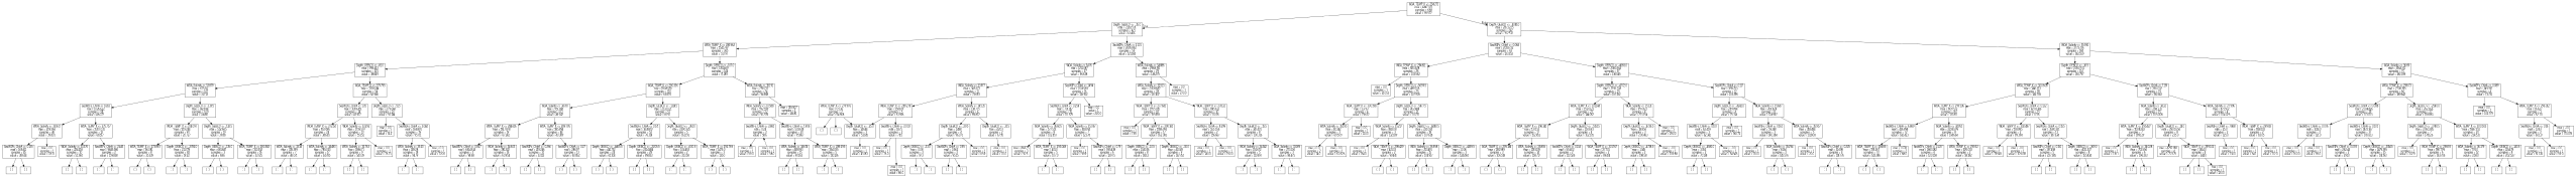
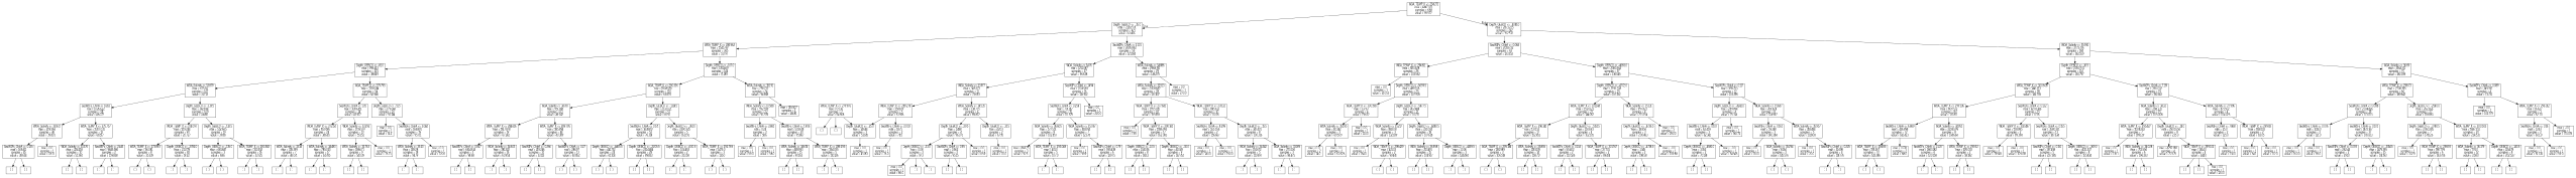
  digraph {
    fontname="Comic Neue"
    node [fontname="Comic Neue" shape=box]
    edge [fontname="Comic Neue"]
    n1 [label="WOA_TEMP_K <= 294.271\nmse = 4447.023\nsamples = 668\nvalue = 95.572"]
    n2 [label="Depth_GEBCO <= -35.0\nmse = 2283.501\nsamples = 421\nvalue = 61.466"]
    n3 [label="Depth_GEBCO <= -4081.0\nmse = 2873.225\nsamples = 247\nvalue = 152.532"]
    n4 [label="WOA_TEMP_K <= 283.962\nmse = 1545.787\nsamples = 365\nvalue = 51.797"]
    n5 [label="SeaWIFs_ChlrA <= 2.101\nmse = 2695.862\nsamples = 56\nvalue = 121.184"]
    n6 [label="SeaWIFs_ChlrA <= 0.084\nmse = 2018.722\nsamples = 63\nvalue = 123.352"]
    n7 [label="WOA_Salinity <= 35.591\nmse = 2773.726\nsamples = 184\nvalue = 162.559"]
    n8 [label="Depth_GEBCO <= -81.0\nmse = 996.413\nsamples = 221\nvalue = 38.849"]
    n9 [label="Depth_GEBCO <= -107.0\nmse = 1741.469\nsamples = 144\nvalue = 71.189"]
    n10 [label="WOA_Salinity <= 34.76\nmse = 1211.087\nsamples = 27\nvalue = 96.638"]
    n11 [label="WOA_Salinity <= 34.886\nmse = 2968.191\nsamples = 29\nvalue = 146.275"]
    n12 [label="WOA_Salinity <= 33.879\nmse = 675.24\nsamples = 167\nvalue = 31.713"]
    n13 [label="WOA_TEMP_K <= 279.795\nmse = 1328.244\nsamples = 54\nvalue = 62.946"]
    n14 [label="WOA_TEMP_K <= 290.336\nmse = 1808.539\nsamples = 120\nvalue = 65.576"]
    n15 [label="WOA_Salinity <= 35.191\nmse = 759.732\nsamples = 24\nvalue = 94.948"]
    n16 [label="SeaWIFs_ChlrA <= 1.683\nmse = 1026.622\nsamples = 58\nvalue = 46.072"]
    n17 [label="Depth_GEBCO <= -139.5\nmse = 342.694\nsamples = 109\nvalue = 24.491"]
    n18 [label="SeaWIFs_ChlrA <= 1.05\nmse = 1069.451\nsamples = 34\nvalue = 43.927"]
    n19 [label="Depth_GEBCO <= -51.5\nmse = 279.044\nsamples = 20\nvalue = 92.744"]
    n20 [label="WOA_Salinity <= 33.872\nmse = 209.366\nsamples = 46\nvalue = 39.801"]
    n21 [label="WOA_TEMP_K <= 275.757\nmse = 3307.031\nsamples = 12\nvalue = 68.517"]
    n22 [label="WOA_TEMP_K <= 274.097\nmse = 219.244\nsamples = 90\nvalue = 20.727"]
    n23 [label="Depth_GEBCO <= -132.5\nmse = 552.665\nsamples = 19\nvalue = 39.88"]
    n24 [label="SeaWIFs_ChlrA <= 0.135\nmse = 169.411\nsamples = 45\nvalue = 38.634"]
    n25 [label="mse = 0.0\nsamples = 1\nvalue = 78.31"]
    n26 [label="WOA_Salinity <= 33.376\nmse = 224.218\nsamples = 10\nvalue = 51.394"]
    n27 [label="SeaWIFs_ChlrA <= 2.443\nmse = 9845.386\nsamples = 2\nvalue = 159.838"]
    n28 [label="(...)"]
    n29 [label="(...)"]
    n30 [label="(...)"]
    n31 [label="(...)"]
    n32 [label="(...)"]
    n33 [label="(...)"]
    n34 [label="WOA_TEMP_K <= 273.893\nmse = 56.081\nsamples = 8\nvalue = 35.339"]
    n35 [label="Depth_GEBCO <= -3782.0\nmse = 211.778\nsamples = 82\nvalue = 19.22"]
    n36 [label="Depth_GEBCO <= -135.0\nmse = 681.847\nsamples = 3\nvalue = 68.6"]
    n37 [label="WOA_TEMP_K <= 280.382\nmse = 310.352\nsamples = 16\nvalue = 33.725"]
    n38 [label="(...)"]
    n39 [label="(...)"]
    n40 [label="(...)"]
    n41 [label="(...)"]
    n42 [label="(...)"]
    n43 [label="(...)"]
    n44 [label="(...)"]
    n45 [label="(...)"]
    n46 [label="WOA_TEMP_K <= 272.54\nmse = 659.196\nsamples = 24\nvalue = 38.665"]
    n47 [label="WOA_Salinity <= 33.292\nmse = 1759.597\nsamples = 10\nvalue = 55.152"]
    n48 [label="mse = 0.0\nsamples = 1\nvalue = 51.2"]
    n49 [label="SeaWIFs_ChlrA <= 3.044\nmse = 166.891\nsamples = 19\nvalue = 95.711"]
    n50 [label="WOA_Salinity <= 33.34\nmse = 335.399\nsamples = 7\nvalue = 46.071"]
    n51 [label="WOA_Salinity <= 34.483\nmse = 785.023\nsamples = 17\nvalue = 34.785"]
    n52 [label="WOA_Salinity <= 32.763\nmse = 1866.71\nsamples = 9\nvalue = 54.039"]
    n53 [label="mse = 0.0\nsamples = 1\nvalue = 76.73"]
    n54 [label="(...)"]
    n55 [label="(...)"]
    n56 [label="(...)"]
    n57 [label="(...)"]
    n58 [label="(...)"]
    n59 [label="(...)"]
    n60 [label="WOA_Salinity <= 35.23\nmse = 149.28\nsamples = 18\nvalue = 94.79"]
    n61 [label="mse = 0.0\nsamples = 1\nvalue = 120.6"]
    n62 [label="(...)"]
    n63 [label="(...)"]
    n64 [label="WOA_Salinity <= 34.787\nmse = 951.388\nsamples = 63\nvalue = 49.242"]
    n65 [label="Depth_GEBCO <= -1314.5\nmse = 2132.071\nsamples = 57\nvalue = 81.91"]
    n66 [label="WOA_Salinity <= 20.588\nmse = 592.599\nsamples = 22\nvalue = 91.209"]
    n67 [label="mse = 315.507\nsamples = 2\nvalue = 144.81"]
    n68 [label="WOA_TEMP_K <= 284.616\nmse = 1617.878\nsamples = 19\nvalue = 67.242"]
    n69 [label="WOA_TEMP_K <= 289.795\nmse = 385.894\nsamples = 44\nvalue = 40.389"]
    n70 [label="SeaWIFs_ChlrA <= 0.171\nmse = 1638.817\nsamples = 52\nvalue = 76.314"]
    n71 [label="Depth_GEBCO <= -361.0\nmse = 2390.325\nsamples = 5\nvalue = 161.193"]
    n72 [label="SeaWIFs_ChlrA <= 0.827\nmse = 6614.614\nsamples = 3\nvalue = 98.68"]
    n73 [label="WOA_Salinity <= 34.603\nmse = 381.322\nsamples = 16\nvalue = 60.954"]
    n74 [label="SeaWIFs_ChlrA <= 0.266\nmse = 219.246\nsamples = 31\nvalue = 33.113"]
    n75 [label="SeaWIFs_ChlrA <= 0.27\nmse = 286.97\nsamples = 13\nvalue = 60.852"]
    n76 [label="(...)"]
    n77 [label="(...)"]
    n78 [label="(...)"]
    n79 [label="(...)"]
    n80 [label="(...)"]
    n81 [label="(...)"]
    n82 [label="(...)"]
    n83 [label="(...)"]
    n84 [label="Depth_GEBCO <= -4465.5\nmse = 441.732\nsamples = 24\nvalue = 61.104"]
    n85 [label="Depth_GEBCO <= -2205.5\nmse = 2314.484\nsamples = 28\nvalue = 89.833"]
    n86 [label="Depth_GEBCO <= -600.5\nmse = 104.453\nsamples = 2\nvalue = 213.58"]
    n87 [label="WOA_TEMP_K <= 292.769\nmse = 1475.0\nsamples = 3\nvalue = 135.0"]
    n88 [label="(...)"]
    n89 [label="(...)"]
    n90 [label="(...)"]
    n91 [label="(...)"]
    n92 [label="(...)"]
    n93 [label="(...)"]
    n94 [label="(...)"]
    n95 [label="(...)"]
    n96 [label="SeaWIFs_ChlrA <= 2.861\nmse = 0.24\nsamples = 2\nvalue = 58.6"]
    n97 [label="SeaWIFs_ChlrA <= 1.906\nmse = 503.618\nsamples = 20\nvalue = 95.867"]
    n98 [label="mse = 0.0\nsamples = 1\nvalue = 59.0"]
    n99 [label="mse = 0.0\nsamples = 1\nvalue = 58.0"]
    n100 [label="WOA_Salinity <= 34.674\nmse = 449.593\nsamples = 15\nvalue = 90.163"]
    n101 [label="WOA_TEMP_K <= 289.295\nmse = 354.035\nsamples = 5\nvalue = 110.126"]
    n102 [label="(...)"]
    n103 [label="(...)"]
    n104 [label="(...)"]
    n105 [label="(...)"]
    n106 [label="WOA_Salinity <= 33.977\nmse = 345.373\nsamples = 11\nvalue = 73.693"]
    n107 [label="SeaWIFs_ChlrA <= 1.494\nmse = 1124.569\nsamples = 16\nvalue = 115.912"]
    n108 [label="WOA_Salinity <= 32.513\nmse = 2008.682\nsamples = 28\nvalue = 137.437"]
    n109 [label="mse = 0.0\nsamples = 1\nvalue = 270.0"]
    n110 [label="WOA_TEMP_K <= 289.278\nmse = 158.879\nsamples = 5\nvalue = 61.596"]
    n111 [label="WOA_Salinity <= 34.535\nmse = 138.775\nsamples = 6\nvalue = 89.822"]
    n112 [label="SeaWIFs_ChlrA <= 0.254\nmse = 701.187\nsamples = 15\nvalue = 111.575"]
-   n113 [label="mse = 0.0\nvalue = 1\nvalue = 220.0"]
+   n113 [label="mse = 0.0\nsamples = 1\nvalue = 220.0"]
    n114 [label="Depth_GEBCO <= -25.0\nmse = 14.644\nsamples = 3\nvalue = 53.145"]
    n115 [label="SeaWIFs_ChlrA <= 2.003\nmse = 18.75\nsamples = 2\nvalue = 78.5"]
    n116 [label="Depth_GEBCO <= -29.5\nmse = 1.488\nsamples = 4\nvalue = 96.071"]
    n117 [label="Depth_GEBCO <= -31.5\nmse = 4.203\nsamples = 2\nvalue = 67.95"]
    n118 [label="mse = 0.0\nsamples = 1\nvalue = 43.183"]
    n119 [label="mse = 0.0\nsamples = 1\nvalue = 76.0"]
    n120 [label="mse = 0.0\nsamples = 1\nvalue = 86.0"]
    n121 [label="WOA_TEMP_K <= 279.976\nmse = 0.536\nsamples = 2\nvalue = 54.568"]
    n122 [label="(...)"]
    n123 [label="(...)"]
    n124 [label="Depth_GEBCO <= -33.0\nmse = 0.08\nsamples = 2\nvalue = 97.3"]
    n125 [label="SeaWIFs_ChlrA <= 0.95\nmse = 0.562\nsamples = 2\nvalue = 95.15"]
    n126 [label="mse = 0.0\nsamples = 1\nvalue = 65.9"]
    n127 [label="mse = 0.0\nsamples = 1\nvalue = 70.0"]
    n128 [label="(...)"]
    n129 [label="(...)"]
    n130 [label="(...)"]
    n131 [label="(...)"]
    n132 [label="WOA_Salinity <= 36.605\nmse = 577.551\nsamples = 8\nvalue = 102.857"]
    n133 [label="WOA_Salinity <= 35.067\nmse = 618.914\nsamples = 7\nvalue = 123.78"]
    n134 [label="mse = 868.75\nsamples = 3\nvalue = 92.5"]
    n135 [label="WOA_TEMP_K <= 293.048\nmse = 401.0\nsamples = 5\nvalue = 107.0"]
    n136 [label="mse = 0.0\nsamples = 1\nvalue = 99.9"]
    n137 [label="SeaWIFs_ChlrA <= 0.79\nmse = 595.438\nsamples = 6\nvalue = 129.75"]
    n138 [label="(...)"]
    n139 [label="(...)"]
    n140 [label="(...)"]
    n141 [label="(...)"]
    n142 [label="WOA_TEMP_K <= 277.681\nmse = 1955.785\nsamples = 18\nvalue = 155.918"]
    n143 [label="WOA_TEMP_K <= 278.32\nmse = 845.613\nsamples = 10\nvalue = 110.26"]
    n144 [label="mse = 0.0\nsamples = 1\nvalue = 7.95"]
    n145 [label="WOA_TEMP_K <= 290.161\nmse = 1086.993\nsamples = 17\nvalue = 162.083"]
    n146 [label="SeaWIFs_ChlrA <= 8.299\nmse = 555.556\nsamples = 2\nvalue = 156.667"]
    n147 [label="Depth_GEBCO <= -15.5\nmse = 347.401\nsamples = 8\nvalue = 100.316"]
    n148 [label="Depth_GEBCO <= -10.5\nmse = 1340.36\nsamples = 8\nvalue = 182.2"]
    n149 [label="Depth_GEBCO <= -30.0\nmse = 410.49\nsamples = 9\nvalue = 147.714"]
    n150 [label="(...)"]
    n151 [label="(...)"]
    n152 [label="(...)"]
    n153 [label="(...)"]
    n154 [label="mse = 0.0\nsamples = 1\nvalue = 140.0"]
    n155 [label="mse = 0.0\nsamples = 1\nvalue = 190.0"]
    n156 [label="WOA_Salinity <= 34.342\nmse = 151.672\nsamples = 5\nvalue = 110.697"]
    n157 [label="WOA_Salinity <= 33.189\nmse = 273.106\nsamples = 3\nvalue = 86.475"]
    n158 [label="(...)"]
    n159 [label="(...)"]
    n160 [label="(...)"]
    n161 [label="(...)"]
    n162 [label="WOA_TEMP_K <= 294.611\nmse = 823.528\nsamples = 26\nvalue = 103.562"]
    n163 [label="Depth_GEBCO <= -4665.0\nmse = 2380.364\nsamples = 37\nvalue = 136.545"]
    n164 [label="Depth_GEBCO <= -16.5\nmse = 2050.701\nsamples = 114\nvalue = 150.797"]
    n165 [label="WOA_Salinity <= 36.69\nmse = 3364.311\nsamples = 70\nvalue = 182.198"]
    n166 [label="mse = 0.0\nsamples = 1\nvalue = 21.053"]
    n167 [label="Depth_GEBCO <= -5659.5\nmse = 489.706\nsamples = 25\nvalue = 107.905"]
    n168 [label="Depth_GEBCO <= -4772.0\nmse = 2155.708\nsamples = 25\nvalue = 157.152"]
    n169 [label="SeaWIFs_ChlrA <= 0.117\nmse = 959.753\nsamples = 12\nvalue = 103.396"]
    n170 [label="WOA_TEMP_K <= 300.198\nmse = 337.67\nsamples = 4\nvalue = 79.632"]
    n171 [label="Depth_GEBCO <= -5477.5\nmse = 402.484\nsamples = 21\nvalue = 111.231"]
    n172 [label="WOA_Salinity <= 35.195\nmse = 40.342\nsamples = 3\nvalue = 69.509"]
    n173 [label="mse = 0.0\nsamples = 1\nvalue = 110.0"]
    n174 [label="WOA_Salinity <= 35.217\nmse = 882.08\nsamples = 3\nvalue = 132.189"]
    n175 [label="Depth_GEBCO <= -4480.5\nmse = 231.004\nsamples = 18\nvalue = 107.618"]
    n176 [label="mse = 0.0\nsamples = 2\nvalue = 74.0"]
    n177 [label="mse = 0.0\nsamples = 1\nvalue = 60.526"]
    n178 [label="mse = 0.0\nsamples = 1\nvalue = 154.0"]
    n179 [label="WOA_TEMP_K <= 298.429\nmse = 421.33\nsamples = 2\nvalue = 99.474"]
    n180 [label="WOA_Salinity <= 36.958\nmse = 213.491\nsamples = 15\nvalue = 104.917"]
    n181 [label="Depth_GEBCO <= -4459.5\nmse = 10.06\nsamples = 3\nvalue = 124.494"]
    n182 [label="(...)"]
    n183 [label="(...)"]
    n184 [label="(...)"]
    n185 [label="(...)"]
    n186 [label="(...)"]
    n187 [label="(...)"]
    n188 [label="WOA_TEMP_K <= 301.144\nmse = 1520.123\nsamples = 21\nvalue = 144.062"]
    n189 [label="WOA_Salinity <= 35.131\nmse = 997.823\nsamples = 4\nvalue = 213.254"]
    n190 [label="Depth_GEBCO <= -4242.0\nmse = 289.894\nsamples = 4\nvalue = 75.314"]
    n191 [label="WOA_Salinity <= 35.687\nmse = 401.824\nsamples = 8\nvalue = 124.997"]
    n192 [label="WOA_TEMP_K <= 296.341\nmse = 1371.53\nsamples = 17\nvalue = 152.453"]
    n193 [label="Depth_GEBCO <= -5151.5\nmse = 150.693\nsamples = 4\nvalue = 102.105"]
    n194 [label="Depth_GEBCO <= -4726.5\nmse = 18.856\nsamples = 3\nvalue = 200.463"]
    n195 [label="mse = 0.0\nsamples = 1\nvalue = 290.0"]
    n196 [label="WOA_TEMP_K <= 295.184\nmse = 281.989\nsamples = 3\nvalue = 106.518"]
    n197 [label="WOA_Salinity <= 35.855\nmse = 1193.139\nsamples = 14\nvalue = 158.717"]
    n198 [label="SeaWIFs_ChlrA <= 0.134\nmse = 55.402\nsamples = 2\nvalue = 110.526"]
    n199 [label="WOA_TEMP_K <= 301.767\nmse = 27.701\nsamples = 2\nvalue = 89.474"]
    n200 [label="(...)"]
    n201 [label="(...)"]
    n202 [label="(...)"]
    n203 [label="(...)"]
    n204 [label="(...)"]
    n205 [label="(...)"]
    n206 [label="(...)"]
    n207 [label="(...)"]
    n208 [label="Depth_GEBCO <= -4738.5\nmse = 1.345\nsamples = 2\nvalue = 198.58"]
    n209 [label="mse = -0.0\nsamples = 1\nvalue = 209.88"]
    n210 [label="(...)"]
    n211 [label="(...)"]
    n212 [label="SeaWIFs_ChlrA <= 0.107\nmse = 62.459\nsamples = 3\nvalue = 62.342"]
    n213 [label="mse = 0.0\nsamples = 1\nvalue = 94.772"]
    n214 [label="SeaWIFs_ChlrA <= 0.161\nmse = 59.348\nsamples = 3\nvalue = 140.384"]
    n215 [label="WOA_Salinity <= 35.957\nmse = 318.484\nsamples = 5\nvalue = 111.808"]
    n216 [label="Depth_GEBCO <= -4581.0\nmse = 3.352\nsamples = 2\nvalue = 70.138"]
    n217 [label="mse = -0.0\nsamples = 1\nvalue = 54.545"]
    n218 [label="(...)"]
    n219 [label="(...)"]
    n220 [label="mse = 0.0\nsamples = 1\nvalue = 130.0"]
    n221 [label="WOA_Salinity <= 35.294\nmse = 8.154\nsamples = 2\nvalue = 145.576"]
    n222 [label="mse = 0.0\nsamples = 1\nvalue = 70.0"]
    n223 [label="SeaWIFs_ChlrA <= 0.225\nmse = 31.698\nsamples = 4\nvalue = 118.776"]
    n224 [label="(...)"]
    n225 [label="(...)"]
    n226 [label="(...)"]
    n227 [label="(...)"]
    n228 [label="WOA_TEMP_K <= 300.608\nmse = 1441.323\nsamples = 95\nvalue = 142.755"]
    n229 [label="SeaWIFs_ChlrA <= 7.119\nmse = 3150.312\nsamples = 19\nvalue = 191.543"]
    n230 [label="WOA_TEMP_K <= 298.73\nmse = 2708.395\nsamples = 66\nvalue = 189.642"]
    n231 [label="SeaWIFs_ChlrA <= 0.089\nmse = 349.397\nsamples = 4\nvalue = 73.731"]
    n232 [label="WOA_TEMP_K <= 299.106\nmse = 809.572\nsamples = 80\nvalue = 137.811"]
    n233 [label="SeaWIFs_ChlrA <= 0.132\nmse = 4278.346\nsamples = 15\nvalue = 173.6"]
    n234 [label="WOA_Salinity <= 34.32\nmse = 2141.231\nsamples = 15\nvalue = 205.008"]
    n235 [label="WOA_Salinity <= 27.996\nmse = 871.502\nsamples = 4\nvalue = 104.025"]
    n236 [label="SeaWIFs_ChlrA <= 6.869\nmse = 436.898\nsamples = 72\nvalue = 142.423"]
    n237 [label="WOA_Salinity <= 34.951\nmse = 2236.599\nsamples = 8\nvalue = 104.664"]
    n238 [label="WOA_TEMP_K <= 302.487\nmse = 193.985\nsamples = 2\nvalue = 89.394"]
    n239 [label="SeaWIFs_ChlrA <= 0.155\nmse = 3580.331\nsamples = 13\nvalue = 187.634"]
    n240 [label="WOA_TEMP_K <= 294.85\nmse = 391.267\nsamples = 70\nvalue = 143.386"]
    n241 [label="mse = 0.774\nsamples = 2\nvalue = 88.0"]
    n242 [label="SeaWIFs_ChlrA <= 2.227\nmse = 1863.182\nsamples = 6\nvalue = 120.158"]
    n243 [label="WOA_TEMP_K <= 299.32\nmse = 476.033\nsamples = 2\nvalue = 58.182"]
    n244 [label="(...)"]
    n245 [label="(...)"]
    n246 [label="(...)"]
    n247 [label="(...)"]
    n248 [label="(...)"]
    n249 [label="(...)"]
    n250 [label="mse = 0.0\nsamples = 1\nvalue = 79.545"]
    n251 [label="mse = -0.0\nsamples = 1\nvalue = 109.091"]
    n252 [label="SeaWIFs_ChlrA <= 0.151\nmse = 197.458\nsamples = 5\nvalue = 227.385"]
    n253 [label="Depth_GEBCO <= -369.0\nmse = 4011.307\nsamples = 8\nvalue = 155.834"]
    n254 [label="(...)"]
    n255 [label="(...)"]
    n256 [label="(...)"]
    n257 [label="(...)"]
    n258 [label="WOA_TEMP_K <= 295.427\nmse = 1008.243\nsamples = 7\nvalue = 189.129"]
    n259 [label="Depth_GEBCO <= -14.0\nmse = 2905.556\nsamples = 8\nvalue = 235.0"]
    n260 [label="SeaWIFs_ChlrA <= 7.868\nmse = 25.0\nsamples = 2\nvalue = 125.0"]
    n261 [label="WOA_TEMP_K <= 299.83\nmse = 838.102\nsamples = 2\nvalue = 83.05"]
    n262 [label="mse = 0.0\nsamples = 1\nvalue = 135.1"]
    n263 [label="WOA_Salinity <= 34.028\nmse = 701.556\nsamples = 6\nvalue = 196.333"]
    n264 [label="mse = 4292.188\nsamples = 4\nvalue = 223.75"]
    n265 [label="WOA_TEMP_K <= 299.102\nmse = 1614.0\nsamples = 4\nvalue = 244.0"]
    n266 [label="(...)"]
    n267 [label="(...)"]
    n268 [label="(...)"]
    n269 [label="(...)"]
    n270 [label="mse = 0.0\nsamples = 1\nvalue = 120.0"]
    n271 [label="mse = 0.0\nsamples = 1\nvalue = 130.0"]
    n272 [label="mse = 0.0\nsamples = 1\nvalue = 54.1"]
    n273 [label="mse = 0.0\nsamples = 1\nvalue = 112.0"]
    n274 [label="SeaWIFs_ChlrA <= 0.088\nmse = 2034.826\nsamples = 39\nvalue = 173.703"]
    n275 [label="Depth_GEBCO <= -2540.0\nmse = 2623.66\nsamples = 27\nvalue = 218.863"]
    n276 [label="mse = 0.0\nsamples = 1\nvalue = 102.779"]
    n277 [label="WOA_TEMP_K <= 296.012\nmse = 16.627\nsamples = 3\nvalue = 62.111"]
    n278 [label="SeaWIFs_ChlrA <= 0.076\nmse = 1014.0\nsamples = 2\nvalue = 121.0"]
    n279 [label="SeaWIFs_ChlrA <= 0.101\nmse = 1872.167\nsamples = 37\nvalue = 178.023"]
    n280 [label="Depth_GEBCO <= -3780.5\nmse = 2760.285\nsamples = 7\nvalue = 178.126"]
    n281 [label="WOA_TEMP_K <= 300.503\nmse = 1687.351\nsamples = 20\nvalue = 234.531"]
    n282 [label="mse = 0.0\nsamples = 1\nvalue = 160.0"]
    n283 [label="mse = 0.0\nsamples = 1\nvalue = 95.0"]
    n284 [label="SeaWIFs_ChlrA <= 0.093\nmse = 262.44\nsamples = 2\nvalue = 291.0"]
    n285 [label="Depth_GEBCO <= -3744.5\nmse = 1479.395\nsamples = 35\nvalue = 174.193"]
    n286 [label="(...)"]
    n287 [label="(...)"]
    n288 [label="(...)"]
    n289 [label="(...)"]
    n290 [label="mse = 0.0\nsamples = 1\nvalue = 307.9"]
    n291 [label="WOA_TEMP_K <= 298.93\nmse = 987.799\nsamples = 6\nvalue = 163.706"]
    n292 [label="WOA_Salinity <= 36.379\nmse = 776.0\nsamples = 12\nvalue = 258.0"]
    n293 [label="Depth_GEBCO <= -140.5\nmse = 1154.78\nsamples = 8\nvalue = 202.527"]
    n294 [label="(...)"]
    n295 [label="(...)"]
    n296 [label="(...)"]
    n297 [label="(...)"]
    n298 [label="(...)"]
    n299 [label="(...)"]
    n300 [label="SeaWIFs_ChlrA <= 0.16\nmse = 1.263\nsamples = 2\nvalue = 60.137"]
    n301 [label="mse = -0.0\nsamples = 1\nvalue = 70.009"]
    n302 [label="mse = 0.0\nsamples = 1\nvalue = 61.274"]
    n303 [label="mse = 0.0\nsamples = 1\nvalue = 59.0"]
    n1 -> n2 [headlabel=True labelangle=45 labeldistance=2.5]
    n1 -> n3 [headlabel=False labelangle=-45 labeldistance=2.5]
    n2 -> n4
    n2 -> n5
    n3 -> n6
    n3 -> n7
    n4 -> n8
    n4 -> n9
    n5 -> n10
    n5 -> n11
    n6 -> n162
    n6 -> n163
    n7 -> n164
    n7 -> n165
    n8 -> n12
    n8 -> n13
    n9 -> n14
    n9 -> n15
    n10 -> n106
    n10 -> n107
    n11 -> n108
    n11 -> n109
    n12 -> n16
    n12 -> n17
    n13 -> n18
    n13 -> n19
    n14 -> n64
    n14 -> n65
    n15 -> n66
    n15 -> n67
    n16 -> n20
    n16 -> n21
    n17 -> n22
    n17 -> n23
    n18 -> n46
    n18 -> n47
    n19 -> n48
    n19 -> n49
    n20 -> n24
    n20 -> n25
    n21 -> n26
    n21 -> n27
    n22 -> n34
    n22 -> n35
    n23 -> n36
    n23 -> n37
    n24 -> n28
    n24 -> n29
    n26 -> n30
    n26 -> n31
    n27 -> n32
    n27 -> n33
    n34 -> n38
    n34 -> n39
    n35 -> n40
    n35 -> n41
    n36 -> n42
    n36 -> n43
    n37 -> n44
    n37 -> n45
    n46 -> n50
    n46 -> n51
    n47 -> n52
    n47 -> n53
    n49 -> n60
    n49 -> n61
    n50 -> n54
    n50 -> n55
    n51 -> n56
    n51 -> n57
    n52 -> n58
    n52 -> n59
    n60 -> n62
    n60 -> n63
    n64 -> n68
    n64 -> n69
    n65 -> n70
    n65 -> n71
    n66 -> n96
    n66 -> n97
    n68 -> n72
    n68 -> n73
    n69 -> n74
    n69 -> n75
    n70 -> n84
    n70 -> n85
    n71 -> n86
    n71 -> n87
    n72 -> n76
    n72 -> n77
    n73 -> n78
    n73 -> n79
    n74 -> n80
    n74 -> n81
    n75 -> n82
    n75 -> n83
    n84 -> n88
    n84 -> n89
    n85 -> n90
    n85 -> n91
    n86 -> n92
    n86 -> n93
    n87 -> n94
    n87 -> n95
    n96 -> n98
-   n99 -> n96
+   n96 -> n99
    n97 -> n100
    n97 -> n101
    n100 -> n102
    n100 -> n103
    n101 -> n104
    n101 -> n105
    n106 -> n110
    n106 -> n111
    n107 -> n112
    n107 -> n113
    n108 -> n142
    n108 -> n143
    n110 -> n114
    n110 -> n115
    n111 -> n116
    n111 -> n117
    n112 -> n132
    n112 -> n133
    n114 -> n118
    n115 -> n119
-   n115 -> n120
+   n124 -> n120
    n116 -> n124
    n116 -> n125
    n116 -> n126
    n117 -> n127
    n121 -> n114
    n121 -> n122
    n121 -> n123
    n124 -> n128
    n124 -> n129
    n125 -> n130
    n125 -> n131
    n132 -> n134
    n132 -> n135
    n133 -> n136
    n133 -> n137
    n135 -> n138
    n135 -> n139
    n137 -> n140
    n137 -> n141
    n142 -> n144
    n142 -> n145
    n143 -> n146
    n143 -> n147
    n145 -> n148
    n145 -> n149
    n146 -> n154
    n146 -> n155
    n147 -> n156
    n147 -> n157
    n148 -> n150
    n148 -> n151
    n149 -> n152
    n149 -> n153
    n156 -> n158
    n156 -> n159
    n157 -> n160
    n157 -> n161
    n162 -> n166
    n162 -> n167
    n163 -> n168
    n163 -> n169
    n164 -> n228
    n164 -> n229
    n165 -> n230
    n165 -> n231
    n167 -> n170
    n167 -> n171
    n168 -> n188
    n168 -> n189
    n169 -> n190
    n169 -> n191
    n170 -> n172
    n170 -> n173
    n171 -> n174
    n171 -> n175
    n172 -> n176
    n172 -> n177
    n174 -> n178
    n174 -> n179
    n175 -> n180
    n175 -> n181
    n179 -> n182
    n179 -> n183
    n180 -> n184
    n180 -> n185
    n181 -> n186
    n181 -> n187
    n188 -> n192
    n188 -> n193
    n189 -> n194
    n189 -> n195
    n190 -> n212
    n190 -> n213
    n191 -> n214
    n191 -> n215
    n192 -> n196
    n192 -> n197
    n193 -> n198
    n193 -> n199
    n194 -> n208
    n194 -> n209
    n196 -> n200
    n196 -> n201
    n197 -> n202
    n197 -> n203
    n198 -> n204
    n198 -> n205
    n199 -> n206
    n199 -> n207
    n208 -> n210
    n208 -> n211
    n212 -> n216
    n212 -> n217
    n214 -> n220
    n214 -> n221
    n215 -> n222
    n215 -> n223
    n216 -> n218
    n216 -> n219
    n221 -> n224
    n221 -> n225
    n223 -> n226
    n223 -> n227
    n228 -> n232
    n228 -> n233
    n229 -> n234
    n229 -> n235
    n230 -> n274
    n230 -> n275
    n231 -> n276
    n231 -> n277
    n232 -> n236
    n232 -> n237
    n233 -> n238
    n233 -> n239
    n234 -> n258
    n234 -> n259
    n235 -> n260
    n235 -> n261
    n236 -> n240
    n236 -> n241
    n237 -> n242
    n237 -> n243
    n238 -> n250
    n238 -> n251
    n239 -> n252
    n239 -> n253
    n240 -> n244
    n240 -> n245
    n242 -> n246
    n242 -> n247
    n243 -> n248
    n243 -> n249
    n252 -> n254
    n252 -> n255
    n253 -> n256
    n253 -> n257
    n258 -> n262
    n258 -> n263
    n259 -> n264
    n259 -> n265
    n260 -> n271
    n261 -> n272
    n261 -> n273
    n263 -> n266
    n263 -> n267
    n265 -> n268
    n265 -> n269
    n265 -> n270
    n274 -> n278
    n274 -> n279
    n275 -> n280
    n275 -> n281
    n277 -> n300
    n277 -> n301
    n278 -> n282
    n278 -> n283
    n279 -> n284
    n279 -> n285
    n280 -> n290
    n280 -> n291
    n281 -> n292
    n281 -> n293
    n284 -> n286
    n284 -> n287
    n285 -> n288
    n285 -> n289
    n291 -> n294
    n291 -> n295
    n292 -> n296
    n292 -> n297
    n293 -> n298
    n293 -> n299
    n300 -> n302
    n300 -> n303
  }
